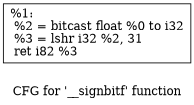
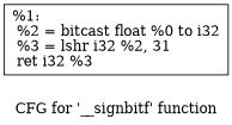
  digraph {
    label="CFG for '__signbitf' function"
-   n1 [label="{%1:\l  %2 = bitcast float %0 to i32\l  %3 = lshr i32 %2, 31\l  ret i82 %3\l}" shape=record]
+   n1 [label="{%1:\l  %2 = bitcast float %0 to i32\l  %3 = lshr i32 %2, 31\l  ret i32 %3\l}" shape=record]
  }
